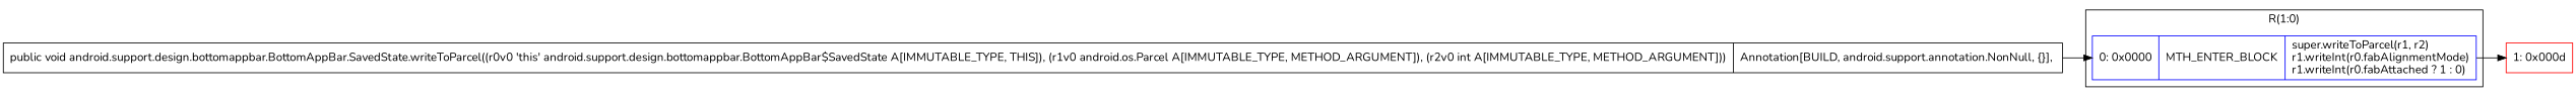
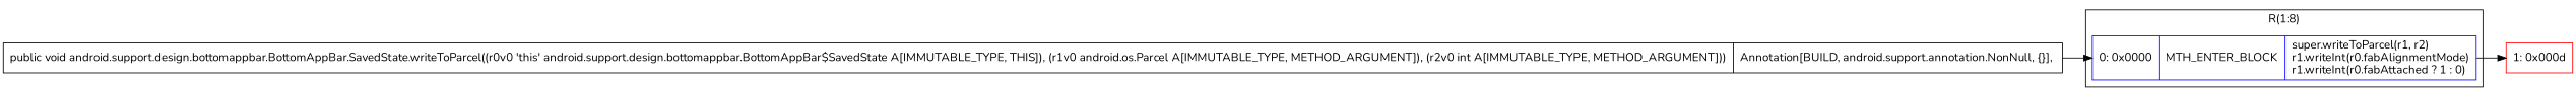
  digraph {
    rankdir=LR
    fontname=Nunito
    node [shape=record fontname=Nunito]
    edge [fontname=Nunito]
    n1 [color=blue label="{0\:\ 0x0000|MTH_ENTER_BLOCK\l|super.writeToParcel(r1, r2)\lr1.writeInt(r0.fabAlignmentMode)\lr1.writeInt(r0.fabAttached ? 1 : 0)\l}"]
    n2 [color=red label="{1\:\ 0x000d}"]
    n3 [label="{public void android.support.design.bottomappbar.BottomAppBar.SavedState.writeToParcel((r0v0 'this' android.support.design.bottomappbar.BottomAppBar$SavedState A[IMMUTABLE_TYPE, THIS]), (r1v0 android.os.Parcel A[IMMUTABLE_TYPE, METHOD_ARGUMENT]), (r2v0 int A[IMMUTABLE_TYPE, METHOD_ARGUMENT]))  | Annotation[BUILD, android.support.annotation.NonNull, \{\}], \l}"]
    subgraph cluster_1 {
-     label="R(1:0)"
+     label="R(1:8)"
      n1
    }
    n1 -> n2
    n3 -> n1
  }
